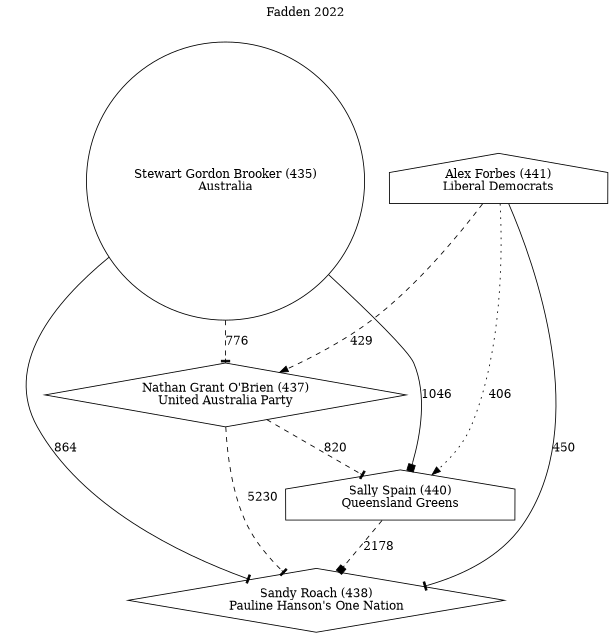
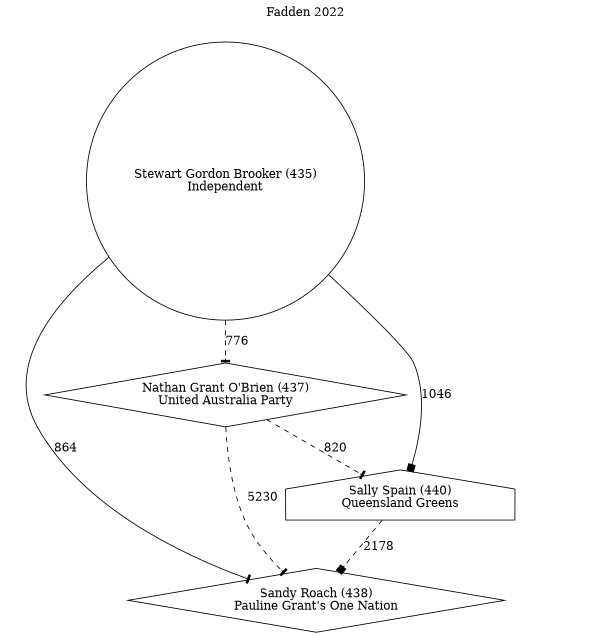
  digraph {
    label="Fadden 2022"
    labelloc=t
    mclimit=10
    node [shape=diamond]
    edge [arrowhead=tee style=dashed]
-   n1 [label="Sandy Roach (438)\nPauline Hanson's One Nation"]
+   n1 [label="Sandy Roach (438)\nPauline Grant's One Nation"]
    n2 [label="Sally Spain (440)\nQueensland Greens" shape=house]
    n3 [label="Nathan Grant O'Brien (437)\nUnited Australia Party"]
-   n4 [label="Stewart Gordon Brooker (435)\nAustralia" shape=circle]
-   n5 [label="Alex Forbes (441)\nLiberal Democrats" shape=house]
+   n4 [label="Stewart Gordon Brooker (435)\nIndependent" shape=circle]
    n2 -> n1 [arrowhead=box label=2178]
    n3 -> n1 [label=5230]
    n3 -> n2 [label=820]
    n4 -> n1 [label=864 style=solid]
    n4 -> n2 [arrowhead=box label=1046 style=solid]
    n4 -> n3 [label=776]
-   n5 -> n1 [label=450 style=solid]
-   n5 -> n2 [arrowhead=normal label=406 style=dotted]
-   n5 -> n3 [arrowhead=normal label=429]
  }
